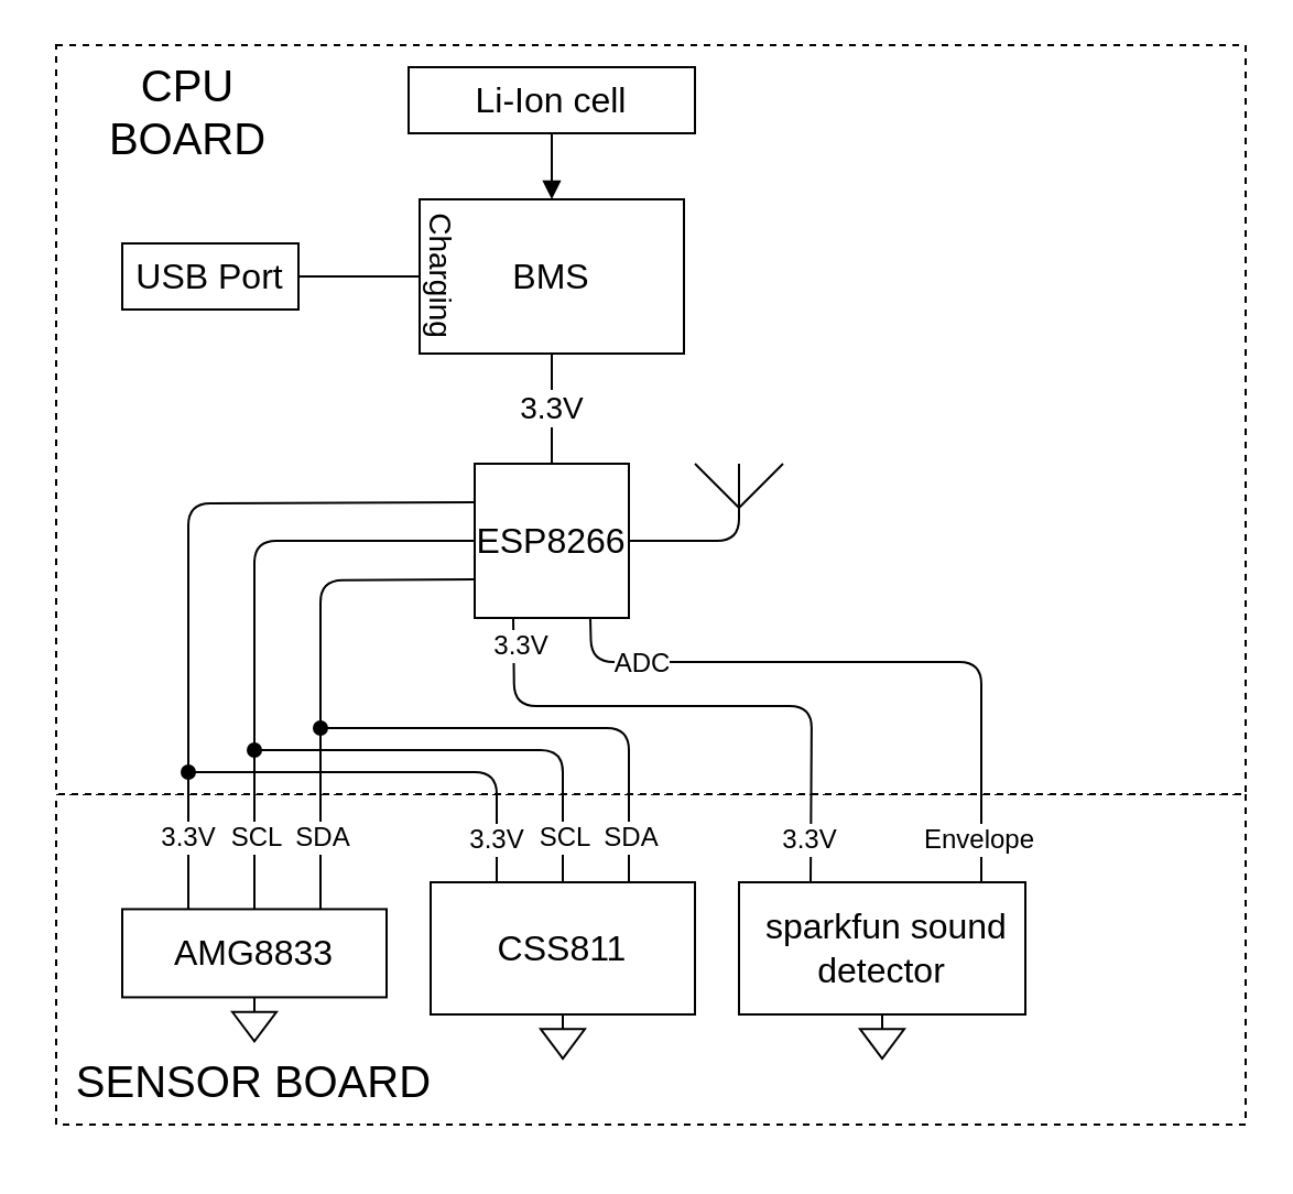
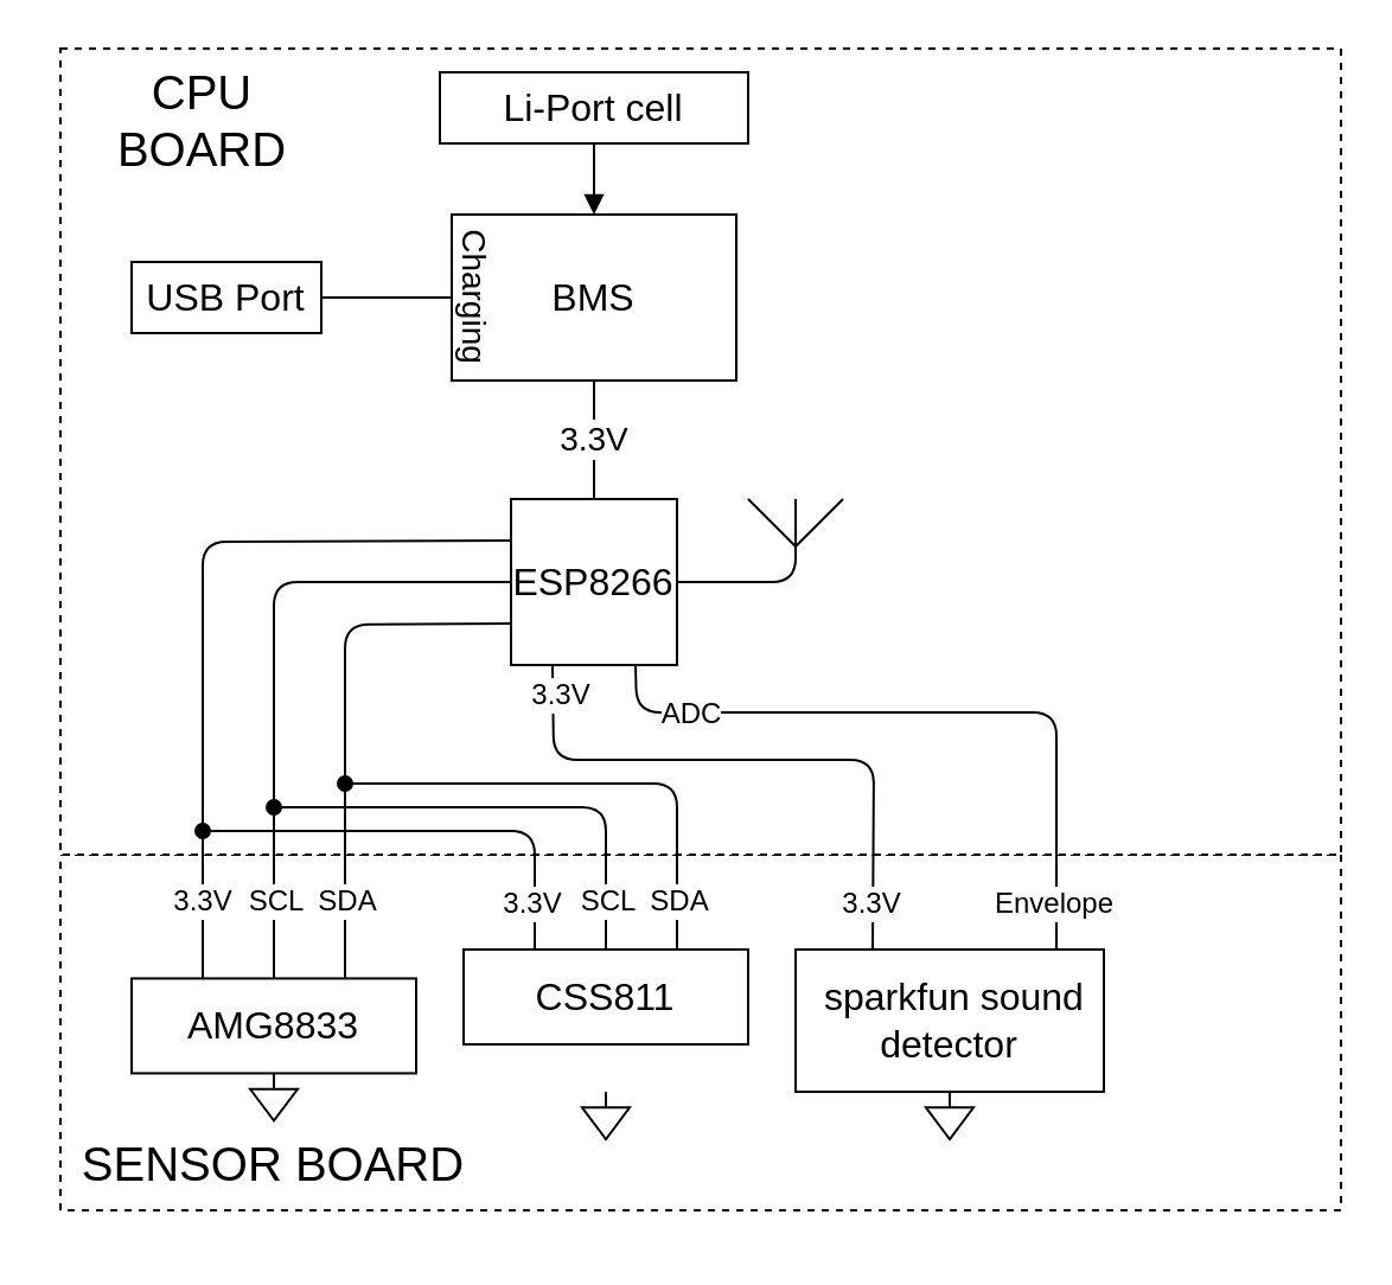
  <mxCell id="0" />
  <mxCell id="1" parent="0" />
  <mxCell id="2" value="" style="rounded=0;whiteSpace=wrap;html=1;dashed=1;" vertex="1" parent="1"><mxGeometry x="25" y="360" width="540" height="150" as="geometry" /></mxCell>
  <mxCell id="3" value="" style="rounded=0;whiteSpace=wrap;html=1;dashed=1;" vertex="1" parent="1"><mxGeometry x="25" y="20" width="540" height="340" as="geometry" /></mxCell>
- <mxCell id="4" value="&lt;font style=&quot;font-size: 16px&quot;&gt;Li-Ion cell&lt;/font&gt;" style="rounded=0;whiteSpace=wrap;html=1;" vertex="1" parent="1"><mxGeometry x="185" y="30" width="130" height="30" as="geometry" /></mxCell>
+ <mxCell id="4" value="&lt;font style=&quot;font-size: 16px&quot;&gt;Li-Port cell&lt;/font&gt;" style="rounded=0;whiteSpace=wrap;html=1;" vertex="1" parent="1"><mxGeometry x="185" y="30" width="130" height="30" as="geometry" /></mxCell>
  <mxCell id="5" value="&lt;font style=&quot;font-size: 16px&quot;&gt;BMS&lt;/font&gt;" style="rounded=0;whiteSpace=wrap;html=1;" vertex="1" parent="1"><mxGeometry x="190" y="90" width="120" height="70" as="geometry" /></mxCell>
  <mxCell id="6" value="" style="endArrow=block;html=1;entryX=0.5;entryY=0;entryDx=0;entryDy=0;exitX=0.5;exitY=1;exitDx=0;exitDy=0;" edge="1" parent="1" source="4" target="5"><mxGeometry width="50" height="50" relative="1" as="geometry"><mxPoint x="365" y="170" as="sourcePoint" /><mxPoint x="415" y="120" as="targetPoint" /></mxGeometry></mxCell>
  <mxCell id="7" value="&lt;font style=&quot;font-size: 16px&quot;&gt;USB Port&lt;/font&gt;" style="rounded=0;whiteSpace=wrap;html=1;" vertex="1" parent="1"><mxGeometry x="55" y="110" width="80" height="30" as="geometry" /></mxCell>
  <mxCell id="8" value="&lt;font style=&quot;font-size: 14px&quot;&gt;Charging&lt;/font&gt;" style="text;html=1;strokeColor=none;fillColor=none;align=center;verticalAlign=middle;whiteSpace=wrap;rounded=0;rotation=90;" vertex="1" parent="1"><mxGeometry x="165" y="115" width="70" height="20" as="geometry" /></mxCell>
  <mxCell id="9" value="" style="endArrow=none;html=1;exitX=0.5;exitY=1;exitDx=0;exitDy=0;entryX=1;entryY=0.5;entryDx=0;entryDy=0;" edge="1" parent="1" source="8" target="7"><mxGeometry width="50" height="50" relative="1" as="geometry"><mxPoint x="365" y="170" as="sourcePoint" /><mxPoint x="415" y="120" as="targetPoint" /></mxGeometry></mxCell>
  <mxCell id="10" value="&lt;font style=&quot;font-size: 14px&quot;&gt;3.3V&lt;/font&gt;" style="endArrow=none;html=1;exitX=0.5;exitY=1;exitDx=0;exitDy=0;entryX=0.5;entryY=0;entryDx=0;entryDy=0;" edge="1" parent="1" source="5"><mxGeometry width="50" height="50" relative="1" as="geometry"><mxPoint x="365" y="170" as="sourcePoint" /><mxPoint x="250" y="210" as="targetPoint" /></mxGeometry></mxCell>
  <mxCell id="11" value="&lt;font style=&quot;font-size: 16px&quot;&gt;ESP8266&lt;/font&gt;" style="whiteSpace=wrap;html=1;aspect=fixed;" vertex="1" parent="1"><mxGeometry x="215" y="210" width="70" height="70" as="geometry" /></mxCell>
  <mxCell id="12" value="" style="shape=image;html=1;verticalAlign=top;verticalLabelPosition=bottom;labelBackgroundColor=#ffffff;imageAspect=0;aspect=fixed;image=https://cdn4.iconfinder.com/data/icons/vecico-connectivity/288/wifi_Logo-128.png" vertex="1" parent="1"><mxGeometry x="215" y="252" width="28" height="28" as="geometry" /></mxCell>
  <mxCell id="13" value="&lt;font style=&quot;font-size: 16px&quot;&gt;AMG8833&lt;/font&gt;" style="rounded=0;whiteSpace=wrap;html=1;" vertex="1" parent="1"><mxGeometry x="55" y="412.21" width="120" height="40" as="geometry" /></mxCell>
  <mxCell id="14" value="" style="endArrow=none;html=1;exitX=0;exitY=0.25;exitDx=0;exitDy=0;entryX=0.25;entryY=0;entryDx=0;entryDy=0;" edge="1" parent="1" target="13"><mxGeometry width="50" height="50" relative="1" as="geometry"><mxPoint x="215" y="227.5" as="sourcePoint" /><mxPoint x="315" y="230" as="targetPoint" /><Array as="points"><mxPoint x="85" y="228" /></Array></mxGeometry></mxCell>
  <mxCell id="15" value="3.3V" style="text;html=1;align=center;verticalAlign=middle;resizable=0;points=[];labelBackgroundColor=#ffffff;" vertex="1" connectable="0" parent="14"><mxGeometry x="0.663" relative="1" as="geometry"><mxPoint y="20.61" as="offset" /></mxGeometry></mxCell>
  <mxCell id="16" value="" style="endArrow=none;html=1;exitX=0;exitY=0.5;exitDx=0;exitDy=0;entryX=0.5;entryY=0;entryDx=0;entryDy=0;" edge="1" parent="1" target="13"><mxGeometry width="50" height="50" relative="1" as="geometry"><mxPoint x="215" y="245" as="sourcePoint" /><mxPoint x="195" y="360" as="targetPoint" /><Array as="points"><mxPoint x="115" y="245" /></Array></mxGeometry></mxCell>
  <mxCell id="17" value="SCL" style="text;html=1;align=center;verticalAlign=middle;resizable=0;points=[];labelBackgroundColor=#ffffff;" vertex="1" connectable="0" parent="16"><mxGeometry x="0.635" relative="1" as="geometry"><mxPoint y="16.39" as="offset" /></mxGeometry></mxCell>
  <mxCell id="18" value="" style="endArrow=none;html=1;entryX=0;entryY=0.75;entryDx=0;entryDy=0;exitX=0.75;exitY=0;exitDx=0;exitDy=0;" edge="1" parent="1" source="13"><mxGeometry width="50" height="50" relative="1" as="geometry"><mxPoint x="225" y="340" as="sourcePoint" /><mxPoint x="215" y="262.5" as="targetPoint" /><Array as="points"><mxPoint x="145" y="263" /></Array></mxGeometry></mxCell>
  <mxCell id="19" value="SDA" style="text;html=1;align=center;verticalAlign=middle;resizable=0;points=[];labelBackgroundColor=#ffffff;" vertex="1" connectable="0" parent="18"><mxGeometry x="-0.694" y="-1" relative="1" as="geometry"><mxPoint x="-1" y="1.46" as="offset" /></mxGeometry></mxCell>
  <mxCell id="20" value="" style="pointerEvents=1;verticalLabelPosition=bottom;shadow=0;dashed=0;align=center;html=1;verticalAlign=top;shape=mxgraph.electrical.signal_sources.signal_ground;" vertex="1" parent="1"><mxGeometry x="105" y="452.21" width="20" height="20" as="geometry" /></mxCell>
  <mxCell id="21" value="&lt;font style=&quot;font-size: 16px&quot;&gt;&amp;nbsp;sparkfun sound detector&lt;/font&gt;" style="rounded=0;whiteSpace=wrap;html=1;" vertex="1" parent="1"><mxGeometry x="335" y="400" width="130" height="60" as="geometry" /></mxCell>
  <mxCell id="22" value="" style="pointerEvents=1;verticalLabelPosition=bottom;shadow=0;dashed=0;align=center;html=1;verticalAlign=top;shape=mxgraph.electrical.signal_sources.signal_ground;" vertex="1" parent="1"><mxGeometry x="390" y="460" width="20" height="20" as="geometry" /></mxCell>
  <mxCell id="23" value="" style="endArrow=none;html=1;entryX=0.75;entryY=1;entryDx=0;entryDy=0;" edge="1" parent="1"><mxGeometry width="50" height="50" relative="1" as="geometry"><mxPoint x="445" y="400" as="sourcePoint" /><mxPoint x="267.5" y="280" as="targetPoint" /><Array as="points"><mxPoint x="445" y="300" /><mxPoint x="395" y="300" /><mxPoint x="385" y="300" /><mxPoint x="268" y="300" /></Array></mxGeometry></mxCell>
  <mxCell id="24" value="Envelope" style="text;html=1;align=center;verticalAlign=middle;resizable=0;points=[];labelBackgroundColor=#ffffff;" vertex="1" connectable="0" parent="23"><mxGeometry x="-0.555" relative="1" as="geometry"><mxPoint x="-1.14" y="46.21" as="offset" /></mxGeometry></mxCell>
  <mxCell id="25" value="ADC" style="text;html=1;align=center;verticalAlign=middle;resizable=0;points=[];labelBackgroundColor=#ffffff;" vertex="1" connectable="0" parent="23"><mxGeometry x="0.681" y="1" relative="1" as="geometry"><mxPoint x="-4.83" y="-1" as="offset" /></mxGeometry></mxCell>
- <mxCell id="26" value="&lt;font style=&quot;font-size: 16px&quot;&gt;CSS811&lt;/font&gt;" style="rounded=0;whiteSpace=wrap;html=1;" vertex="1" parent="1"><mxGeometry x="195" y="400" width="120" height="60" as="geometry" /></mxCell>
+ <mxCell id="26" value="&lt;font style=&quot;font-size: 16px&quot;&gt;CSS811&lt;/font&gt;" style="rounded=0;whiteSpace=wrap;html=1;" vertex="1" parent="1"><mxGeometry x="195" y="400" width="120" height="40" as="geometry" /></mxCell>
  <mxCell id="27" value="" style="pointerEvents=1;verticalLabelPosition=bottom;shadow=0;dashed=0;align=center;html=1;verticalAlign=top;shape=mxgraph.electrical.signal_sources.signal_ground;" vertex="1" parent="1"><mxGeometry x="245" y="460" width="20" height="20" as="geometry" /></mxCell>
  <mxCell id="28" value="" style="endArrow=none;html=1;" edge="1" parent="1"><mxGeometry width="50" height="50" relative="1" as="geometry"><mxPoint x="335" y="230" as="sourcePoint" /><mxPoint x="355" y="210" as="targetPoint" /></mxGeometry></mxCell>
  <mxCell id="29" value="" style="endArrow=none;html=1;" edge="1" parent="1"><mxGeometry width="50" height="50" relative="1" as="geometry"><mxPoint x="335" y="230" as="sourcePoint" /><mxPoint x="315" y="210" as="targetPoint" /></mxGeometry></mxCell>
  <mxCell id="30" value="&lt;font style=&quot;font-size: 20px&quot;&gt;CPU BOARD&lt;/font&gt;" style="text;html=1;strokeColor=none;fillColor=none;align=center;verticalAlign=middle;whiteSpace=wrap;rounded=0;dashed=1;" vertex="1" parent="1"><mxGeometry x="25" y="20" width="120" height="60" as="geometry" /></mxCell>
  <mxCell id="31" value="&lt;font style=&quot;font-size: 20px&quot;&gt;SENSOR BOARD&lt;/font&gt;" style="text;html=1;strokeColor=none;fillColor=none;align=center;verticalAlign=middle;whiteSpace=wrap;rounded=0;dashed=1;" vertex="1" parent="1"><mxGeometry x="20" y="460" width="190" height="60" as="geometry" /></mxCell>
  <mxCell id="32" value="" style="endArrow=oval;html=1;exitX=0.25;exitY=0;exitDx=0;exitDy=0;startArrow=none;startFill=0;endFill=1;" edge="1" parent="1" source="26"><mxGeometry width="50" height="50" relative="1" as="geometry"><mxPoint x="235" y="370" as="sourcePoint" /><mxPoint x="85" y="350" as="targetPoint" /><Array as="points"><mxPoint x="225" y="350" /></Array></mxGeometry></mxCell>
  <mxCell id="33" value="3.3V" style="text;html=1;align=center;verticalAlign=middle;resizable=0;points=[];labelBackgroundColor=#ffffff;" vertex="1" connectable="0" parent="32"><mxGeometry x="-0.893" y="1" relative="1" as="geometry"><mxPoint y="-9.66" as="offset" /></mxGeometry></mxCell>
  <mxCell id="34" value="" style="endArrow=oval;html=1;exitX=0.5;exitY=0;exitDx=0;exitDy=0;endFill=1;" edge="1" parent="1" source="26"><mxGeometry width="50" height="50" relative="1" as="geometry"><mxPoint x="235" y="370" as="sourcePoint" /><mxPoint x="115" y="340" as="targetPoint" /><Array as="points"><mxPoint x="255" y="340" /></Array></mxGeometry></mxCell>
  <mxCell id="35" value="SCL" style="text;html=1;align=center;verticalAlign=middle;resizable=0;points=[];labelBackgroundColor=#ffffff;" vertex="1" connectable="0" parent="34"><mxGeometry x="-0.823" y="-1" relative="1" as="geometry"><mxPoint x="-1" y="-2.33" as="offset" /></mxGeometry></mxCell>
  <mxCell id="36" value="" style="endArrow=oval;html=1;exitX=0.75;exitY=0;exitDx=0;exitDy=0;endFill=1;" edge="1" parent="1" source="26"><mxGeometry width="50" height="50" relative="1" as="geometry"><mxPoint x="235" y="370" as="sourcePoint" /><mxPoint x="145" y="330" as="targetPoint" /><Array as="points"><mxPoint x="285" y="330" /></Array></mxGeometry></mxCell>
  <mxCell id="37" value="SDA" style="text;html=1;align=center;verticalAlign=middle;resizable=0;points=[];labelBackgroundColor=#ffffff;" vertex="1" connectable="0" parent="36"><mxGeometry x="-0.831" y="1" relative="1" as="geometry"><mxPoint x="1" y="-2.33" as="offset" /></mxGeometry></mxCell>
  <mxCell id="38" value="" style="endArrow=none;html=1;entryX=0.25;entryY=1;entryDx=0;entryDy=0;exitX=0.25;exitY=0;exitDx=0;exitDy=0;" edge="1" parent="1" source="21"><mxGeometry width="50" height="50" relative="1" as="geometry"><mxPoint x="215" y="390" as="sourcePoint" /><mxPoint x="232.5" y="280" as="targetPoint" /><Array as="points"><mxPoint x="368" y="320" /><mxPoint x="233" y="320" /></Array></mxGeometry></mxCell>
  <mxCell id="39" value="3.3V" style="text;html=1;align=center;verticalAlign=middle;resizable=0;points=[];labelBackgroundColor=#ffffff;" vertex="1" connectable="0" parent="38"><mxGeometry x="0.899" y="-3" relative="1" as="geometry"><mxPoint as="offset" /></mxGeometry></mxCell>
  <mxCell id="40" value="3.3V" style="text;html=1;align=center;verticalAlign=middle;resizable=0;points=[];labelBackgroundColor=#ffffff;" vertex="1" connectable="0" parent="38"><mxGeometry x="-0.874" y="1" relative="1" as="geometry"><mxPoint y="-3.88" as="offset" /></mxGeometry></mxCell>
  <mxCell id="41" value="" style="endArrow=none;html=1;exitX=1;exitY=0.5;exitDx=0;exitDy=0;" edge="1" parent="1" source="11"><mxGeometry width="50" height="50" relative="1" as="geometry"><mxPoint x="335" y="280" as="sourcePoint" /><mxPoint x="335" y="210" as="targetPoint" /><Array as="points"><mxPoint x="335" y="245" /></Array></mxGeometry></mxCell>
